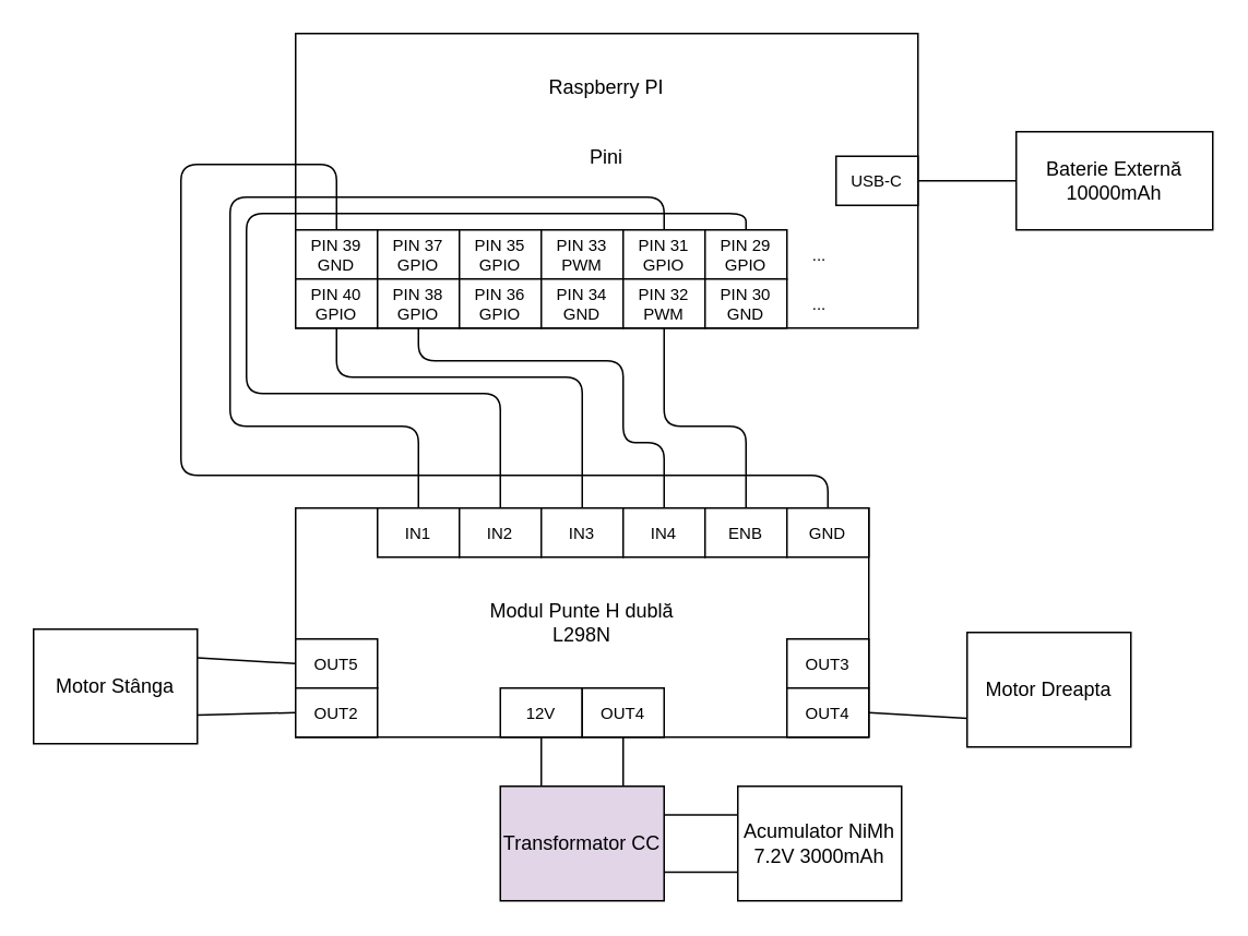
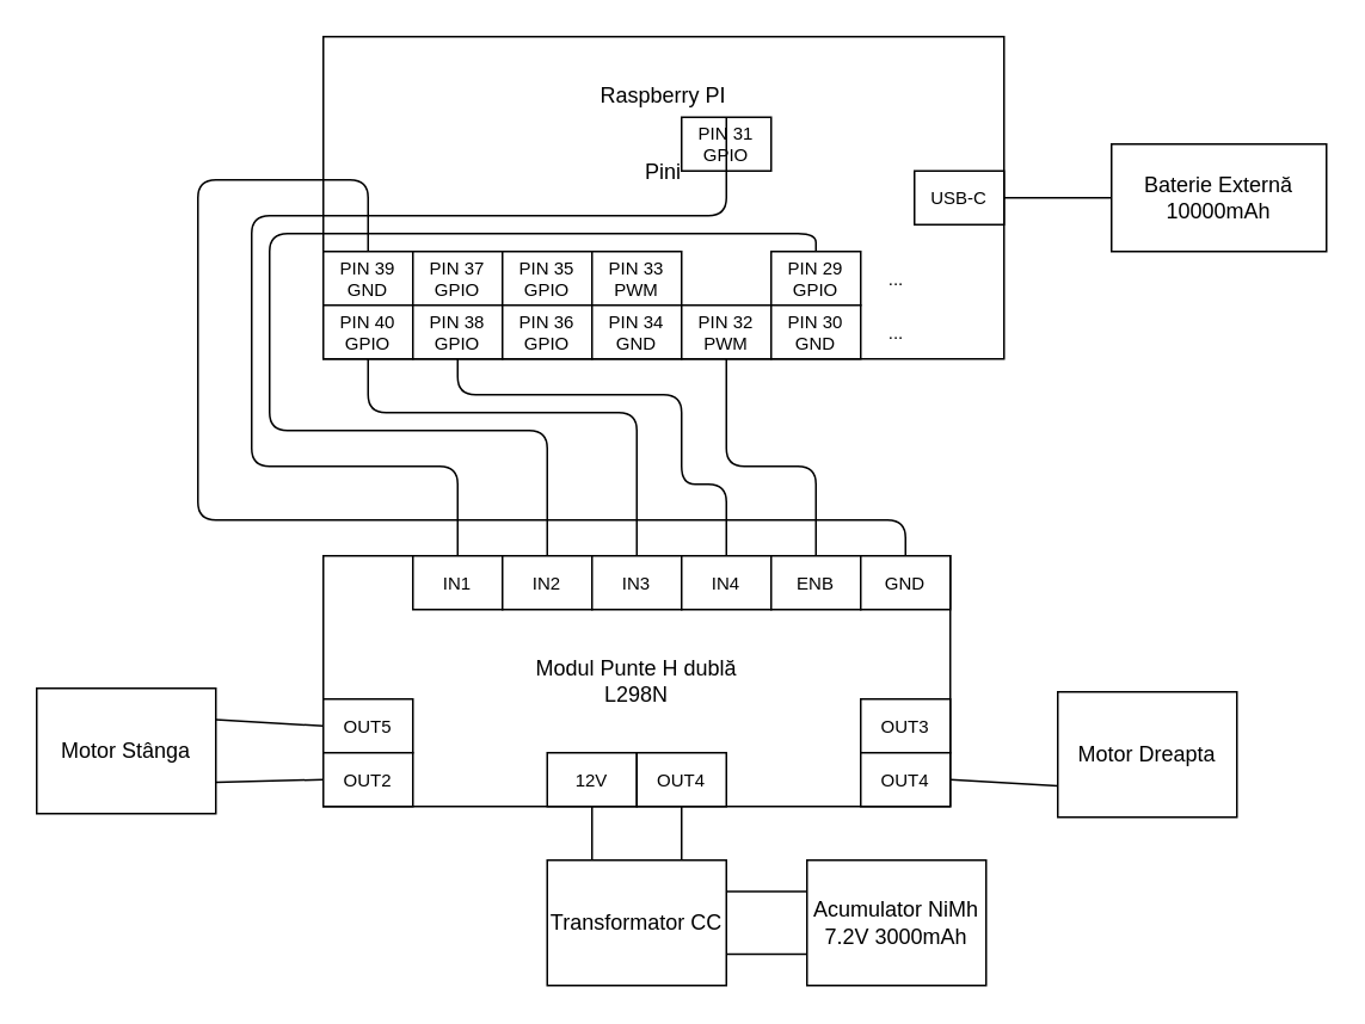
  <mxCell id="0" />
  <mxCell id="1" parent="0" />
  <mxCell id="2" value="Raspberry PI&lt;br&gt;&lt;br&gt;&lt;br&gt;Pini&lt;br&gt;&lt;br&gt;&lt;br&gt;&lt;br&gt;&lt;br&gt;&lt;br&gt;" style="whiteSpace=wrap;html=1;" parent="1" vertex="1"><mxGeometry x="180" y="20" width="380" height="180" as="geometry" /></mxCell>
  <mxCell id="3" value="Baterie Externă&lt;br&gt;10000mAh" style="whiteSpace=wrap;html=1;" parent="1" vertex="1"><mxGeometry x="620" y="80" width="120" height="60" as="geometry" /></mxCell>
  <mxCell id="4" value="Modul Punte H dublă&lt;br&gt;L298N" style="whiteSpace=wrap;html=1;" parent="1" vertex="1"><mxGeometry x="180" y="310" width="350" height="140" as="geometry" /></mxCell>
  <mxCell id="5" value="PIN 39&lt;br&gt;GND" style="whiteSpace=wrap;html=1;fontSize=10;" parent="1" vertex="1"><mxGeometry x="180" y="140" width="50" height="30" as="geometry" /></mxCell>
  <mxCell id="6" value="PIN 40&lt;br&gt;GPIO" style="whiteSpace=wrap;html=1;fontSize=10;" parent="1" vertex="1"><mxGeometry x="180" y="170" width="50" height="30" as="geometry" /></mxCell>
  <mxCell id="7" value="PIN 37&lt;br&gt;GPIO" style="whiteSpace=wrap;html=1;fontSize=10;" parent="1" vertex="1"><mxGeometry x="230" y="140" width="50" height="30" as="geometry" /></mxCell>
  <mxCell id="8" value="PIN 38&lt;br&gt;GPIO" style="whiteSpace=wrap;html=1;fontSize=10;" parent="1" vertex="1"><mxGeometry x="230" y="170" width="50" height="30" as="geometry" /></mxCell>
  <mxCell id="9" value="PIN 35&lt;br&gt;GPIO" style="whiteSpace=wrap;html=1;fontSize=10;" parent="1" vertex="1"><mxGeometry x="280" y="140" width="50" height="30" as="geometry" /></mxCell>
  <mxCell id="10" value="PIN 36&lt;br&gt;GPIO" style="whiteSpace=wrap;html=1;fontSize=10;" parent="1" vertex="1"><mxGeometry x="280" y="170" width="50" height="30" as="geometry" /></mxCell>
  <mxCell id="11" value="PIN 33&lt;br&gt;PWM" style="whiteSpace=wrap;html=1;fontSize=10;" parent="1" vertex="1"><mxGeometry x="330" y="140" width="50" height="30" as="geometry" /></mxCell>
  <mxCell id="12" value="PIN 34&lt;br&gt;GND" style="whiteSpace=wrap;html=1;fontSize=10;" parent="1" vertex="1"><mxGeometry x="330" y="170" width="50" height="30" as="geometry" /></mxCell>
- <mxCell id="13" value="PIN 31&lt;br&gt;GPIO" style="whiteSpace=wrap;html=1;fontSize=10;" parent="1" vertex="1"><mxGeometry x="380" y="140" width="50" height="30" as="geometry" /></mxCell>
+ <mxCell id="13" value="PIN 31&lt;br&gt;GPIO" style="whiteSpace=wrap;html=1;fontSize=10;" parent="1" vertex="1"><mxGeometry x="380" y="65" width="50" height="30" as="geometry" /></mxCell>
  <mxCell id="14" value="PIN 32&lt;br&gt;PWM" style="whiteSpace=wrap;html=1;fontSize=10;" parent="1" vertex="1"><mxGeometry x="380" y="170" width="50" height="30" as="geometry" /></mxCell>
  <mxCell id="15" value="PIN 29&lt;br&gt;GPIO" style="whiteSpace=wrap;html=1;fontSize=10;" parent="1" vertex="1"><mxGeometry x="430" y="140" width="50" height="30" as="geometry" /></mxCell>
  <mxCell id="16" value="PIN 30&lt;br&gt;GND" style="whiteSpace=wrap;html=1;fontSize=10;" parent="1" vertex="1"><mxGeometry x="430" y="170" width="50" height="30" as="geometry" /></mxCell>
  <mxCell id="17" value="..." style="text;strokeColor=none;align=center;fillColor=none;html=1;verticalAlign=middle;whiteSpace=wrap;rounded=0;fontSize=10;" parent="1" vertex="1"><mxGeometry x="470" y="140" width="60" height="30" as="geometry" /></mxCell>
  <mxCell id="18" value="..." style="text;strokeColor=none;align=center;fillColor=none;html=1;verticalAlign=middle;whiteSpace=wrap;rounded=0;fontSize=10;" parent="1" vertex="1"><mxGeometry x="470" y="170" width="60" height="30" as="geometry" /></mxCell>
  <mxCell id="19" style="edgeStyle=none;html=1;exitX=0.5;exitY=0;exitDx=0;exitDy=0;entryX=0.5;entryY=0;entryDx=0;entryDy=0;fontSize=10;endArrow=none;endFill=0;" parent="1" source="20" target="13" edge="1"><mxGeometry relative="1" as="geometry"><Array as="points"><mxPoint x="255" y="260" /><mxPoint x="140" y="260" /><mxPoint x="140" y="120" /><mxPoint x="405" y="120" /></Array></mxGeometry></mxCell>
  <mxCell id="20" value="IN1" style="whiteSpace=wrap;html=1;fontSize=10;" parent="1" vertex="1"><mxGeometry x="230" y="310" width="50" height="30" as="geometry" /></mxCell>
  <mxCell id="21" style="edgeStyle=none;html=1;exitX=0.5;exitY=0;exitDx=0;exitDy=0;entryX=0.5;entryY=0;entryDx=0;entryDy=0;fontSize=10;endArrow=none;endFill=0;" parent="1" source="22" target="15" edge="1"><mxGeometry relative="1" as="geometry"><Array as="points"><mxPoint x="305" y="240" /><mxPoint x="150" y="240" /><mxPoint x="150" y="130" /><mxPoint x="455" y="130" /></Array></mxGeometry></mxCell>
  <mxCell id="22" value="IN2" style="whiteSpace=wrap;html=1;fontSize=10;" parent="1" vertex="1"><mxGeometry x="280" y="310" width="50" height="30" as="geometry" /></mxCell>
  <mxCell id="23" style="edgeStyle=none;html=1;exitX=0.5;exitY=0;exitDx=0;exitDy=0;entryX=0.5;entryY=1;entryDx=0;entryDy=0;fontSize=10;endArrow=none;endFill=0;" parent="1" source="24" target="6" edge="1"><mxGeometry relative="1" as="geometry"><Array as="points"><mxPoint x="355" y="230" /><mxPoint x="205" y="230" /></Array></mxGeometry></mxCell>
  <mxCell id="24" value="IN3" style="whiteSpace=wrap;html=1;fontSize=10;" parent="1" vertex="1"><mxGeometry x="330" y="310" width="50" height="30" as="geometry" /></mxCell>
  <mxCell id="25" style="edgeStyle=none;html=1;exitX=0.5;exitY=0;exitDx=0;exitDy=0;entryX=0.5;entryY=1;entryDx=0;entryDy=0;fontSize=10;endArrow=none;endFill=0;" parent="1" source="26" target="8" edge="1"><mxGeometry relative="1" as="geometry"><Array as="points"><mxPoint x="405" y="270" /><mxPoint x="380" y="270" /><mxPoint x="380" y="220" /><mxPoint x="255" y="220" /></Array></mxGeometry></mxCell>
  <mxCell id="26" value="IN4" style="whiteSpace=wrap;html=1;fontSize=10;" parent="1" vertex="1"><mxGeometry x="380" y="310" width="50" height="30" as="geometry" /></mxCell>
  <mxCell id="27" style="edgeStyle=none;html=1;exitX=0.5;exitY=0;exitDx=0;exitDy=0;entryX=0.5;entryY=1;entryDx=0;entryDy=0;fontSize=10;endArrow=none;endFill=0;" parent="1" source="28" target="14" edge="1"><mxGeometry relative="1" as="geometry"><Array as="points"><mxPoint x="455" y="260" /><mxPoint x="405" y="260" /></Array></mxGeometry></mxCell>
  <mxCell id="28" value="ENB" style="whiteSpace=wrap;html=1;fontSize=10;" parent="1" vertex="1"><mxGeometry x="430" y="310" width="50" height="30" as="geometry" /></mxCell>
  <mxCell id="29" style="edgeStyle=none;html=1;exitX=0.5;exitY=0;exitDx=0;exitDy=0;fontSize=10;endArrow=none;endFill=0;entryX=0.5;entryY=0;entryDx=0;entryDy=0;" parent="1" source="30" target="5" edge="1"><mxGeometry relative="1" as="geometry"><mxPoint x="504.833" y="290" as="targetPoint" /><Array as="points"><mxPoint x="505" y="290" /><mxPoint x="110" y="290" /><mxPoint x="110" y="100" /><mxPoint x="205" y="100" /></Array></mxGeometry></mxCell>
  <mxCell id="30" value="GND" style="whiteSpace=wrap;html=1;fontSize=10;" parent="1" vertex="1"><mxGeometry x="480" y="310" width="50" height="30" as="geometry" /></mxCell>
  <mxCell id="31" value="OUT5" style="whiteSpace=wrap;html=1;fontSize=10;" vertex="1" parent="1"><mxGeometry x="180" y="390" width="50" height="30" as="geometry" /></mxCell>
  <mxCell id="32" value="OUT2" style="whiteSpace=wrap;html=1;fontSize=10;" vertex="1" parent="1"><mxGeometry x="180" y="420" width="50" height="30" as="geometry" /></mxCell>
  <mxCell id="33" value="OUT3" style="whiteSpace=wrap;html=1;fontSize=10;" vertex="1" parent="1"><mxGeometry x="480" y="390" width="50" height="30" as="geometry" /></mxCell>
  <mxCell id="34" style="edgeStyle=none;html=1;exitX=1;exitY=0.5;exitDx=0;exitDy=0;entryX=0;entryY=0.75;entryDx=0;entryDy=0;endArrow=none;endFill=0;" edge="1" parent="1" source="35" target="44"><mxGeometry relative="1" as="geometry" /></mxCell>
  <mxCell id="35" value="OUT4" style="whiteSpace=wrap;html=1;fontSize=10;" vertex="1" parent="1"><mxGeometry x="480" y="420" width="50" height="30" as="geometry" /></mxCell>
  <mxCell id="36" value="12V" style="whiteSpace=wrap;html=1;fontSize=10;" vertex="1" parent="1"><mxGeometry x="305" y="420" width="50" height="30" as="geometry" /></mxCell>
  <mxCell id="37" style="edgeStyle=none;html=1;exitX=0.5;exitY=1;exitDx=0;exitDy=0;entryX=0.75;entryY=0;entryDx=0;entryDy=0;endArrow=none;endFill=0;" edge="1" parent="1" source="38" target="48"><mxGeometry relative="1" as="geometry" /></mxCell>
  <mxCell id="38" value="OUT4" style="whiteSpace=wrap;html=1;fontSize=10;" vertex="1" parent="1"><mxGeometry x="355" y="420" width="50" height="30" as="geometry" /></mxCell>
  <mxCell id="39" value="" style="edgeStyle=none;html=1;endArrow=none;endFill=0;" edge="1" parent="1" source="40" target="3"><mxGeometry relative="1" as="geometry" /></mxCell>
  <mxCell id="40" value="USB-C" style="whiteSpace=wrap;html=1;fontSize=10;" vertex="1" parent="1"><mxGeometry x="510" y="95" width="50" height="30" as="geometry" /></mxCell>
  <mxCell id="41" style="edgeStyle=none;html=1;exitX=1;exitY=0.75;exitDx=0;exitDy=0;entryX=0;entryY=0.5;entryDx=0;entryDy=0;endArrow=none;endFill=0;" edge="1" parent="1" source="43" target="32"><mxGeometry relative="1" as="geometry" /></mxCell>
  <mxCell id="42" style="edgeStyle=none;html=1;exitX=1;exitY=0.25;exitDx=0;exitDy=0;entryX=0;entryY=0.5;entryDx=0;entryDy=0;endArrow=none;endFill=0;" edge="1" parent="1" source="43" target="31"><mxGeometry relative="1" as="geometry" /></mxCell>
  <mxCell id="43" value="Motor Stânga" style="whiteSpace=wrap;html=1;" vertex="1" parent="1"><mxGeometry x="20" y="384" width="100" height="70" as="geometry" /></mxCell>
  <mxCell id="44" value="Motor Dreapta" style="whiteSpace=wrap;html=1;" vertex="1" parent="1"><mxGeometry x="590" y="386" width="100" height="70" as="geometry" /></mxCell>
  <mxCell id="45" style="edgeStyle=none;html=1;exitX=0.25;exitY=0;exitDx=0;exitDy=0;entryX=0.5;entryY=1;entryDx=0;entryDy=0;endArrow=none;endFill=0;" edge="1" parent="1" source="48" target="36"><mxGeometry relative="1" as="geometry" /></mxCell>
  <mxCell id="46" style="edgeStyle=none;html=1;exitX=1;exitY=0.25;exitDx=0;exitDy=0;entryX=0;entryY=0.25;entryDx=0;entryDy=0;endArrow=none;endFill=0;" edge="1" parent="1" source="48" target="49"><mxGeometry relative="1" as="geometry" /></mxCell>
  <mxCell id="47" style="edgeStyle=none;html=1;exitX=1;exitY=0.75;exitDx=0;exitDy=0;entryX=0;entryY=0.75;entryDx=0;entryDy=0;endArrow=none;endFill=0;" edge="1" parent="1" source="48" target="49"><mxGeometry relative="1" as="geometry" /></mxCell>
- <mxCell id="48" value="Transformator CC" style="whiteSpace=wrap;html=1;fillColor=#e1d5e7;" vertex="1" parent="1"><mxGeometry x="305" y="480" width="100" height="70" as="geometry" /></mxCell>
+ <mxCell id="48" value="Transformator CC" style="whiteSpace=wrap;html=1;" vertex="1" parent="1"><mxGeometry x="305" y="480" width="100" height="70" as="geometry" /></mxCell>
  <mxCell id="49" value="Acumulator NiMh 7.2V 3000mAh" style="whiteSpace=wrap;html=1;" vertex="1" parent="1"><mxGeometry x="450" y="480" width="100" height="70" as="geometry" /></mxCell>
